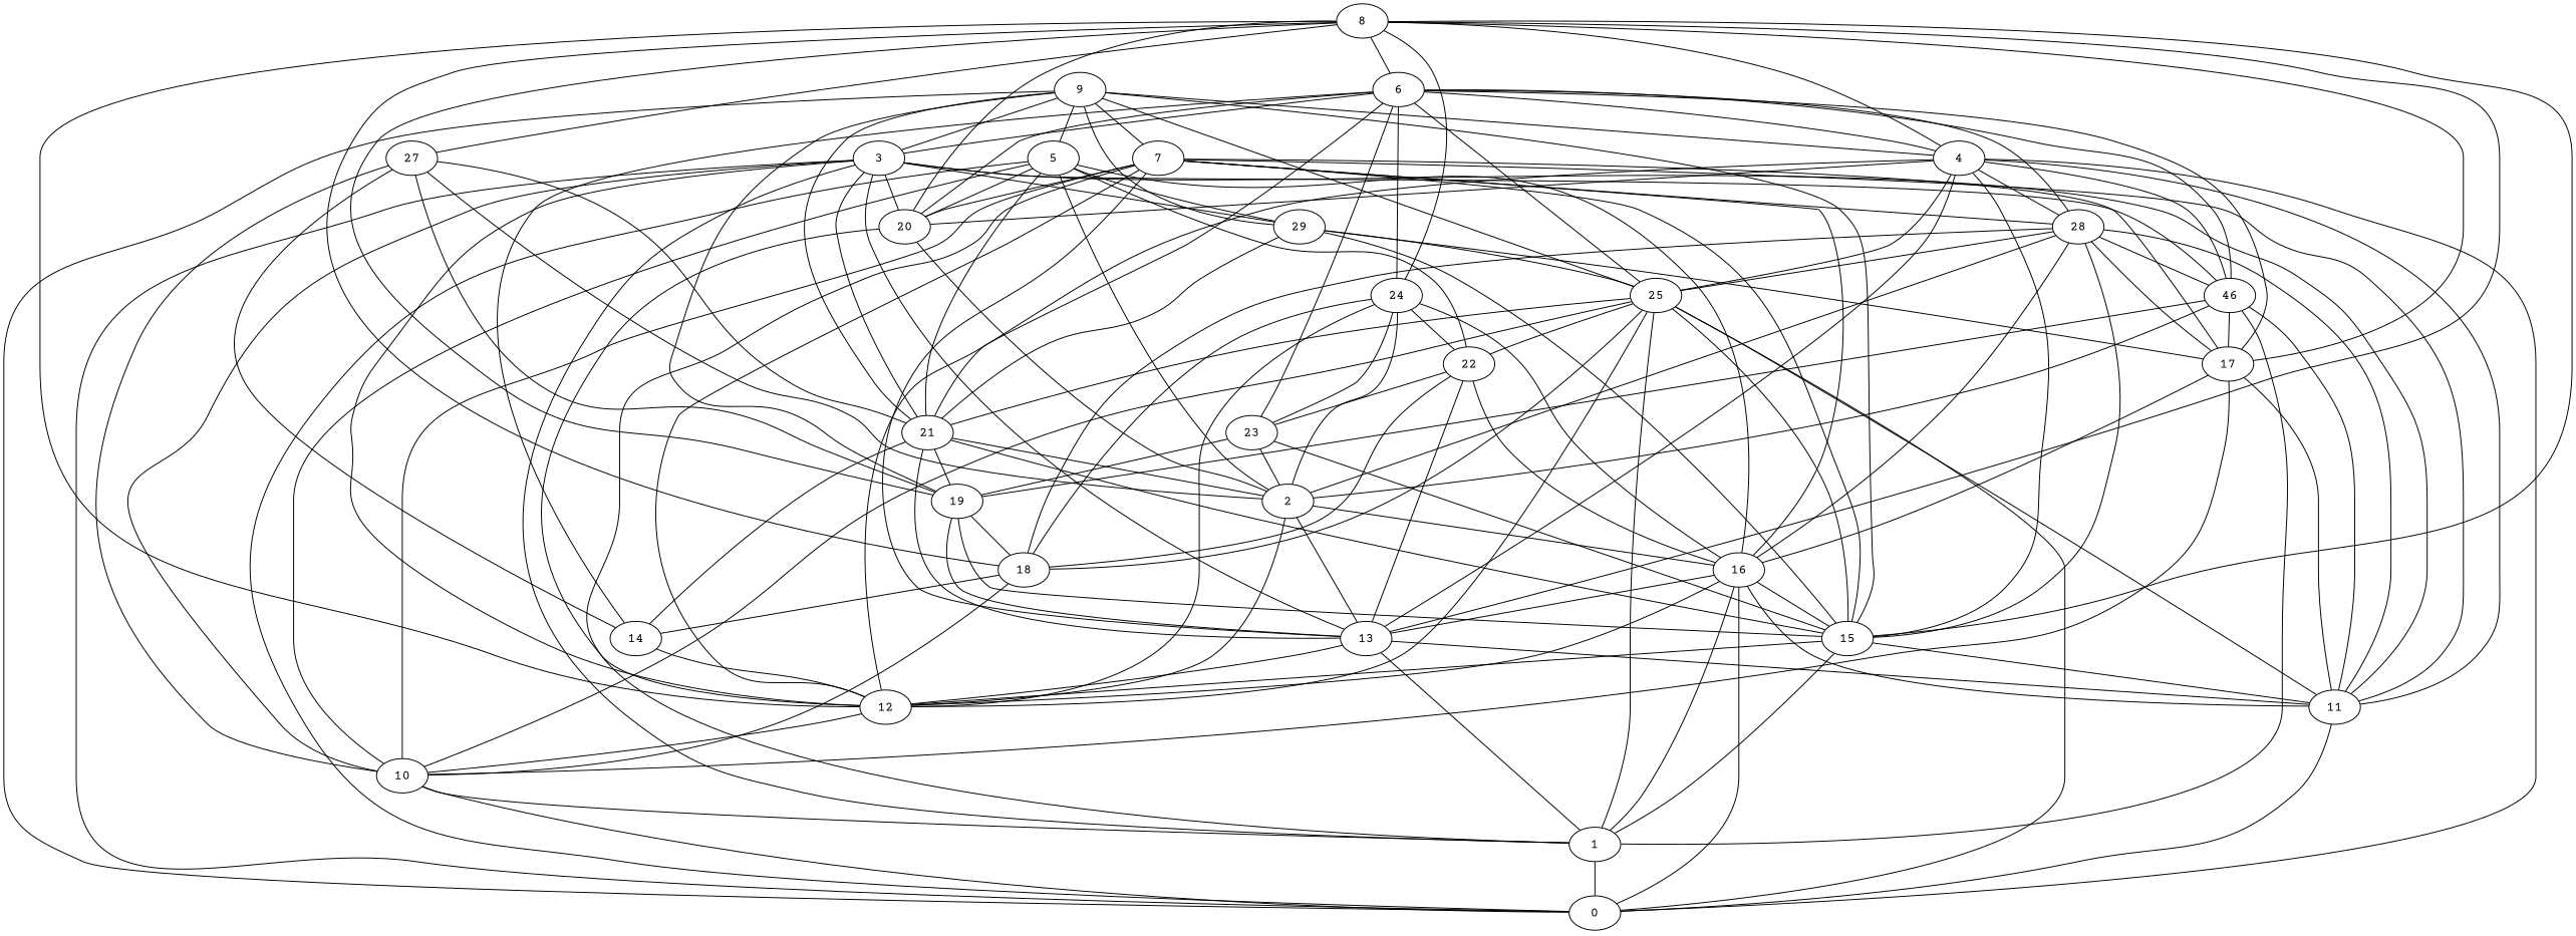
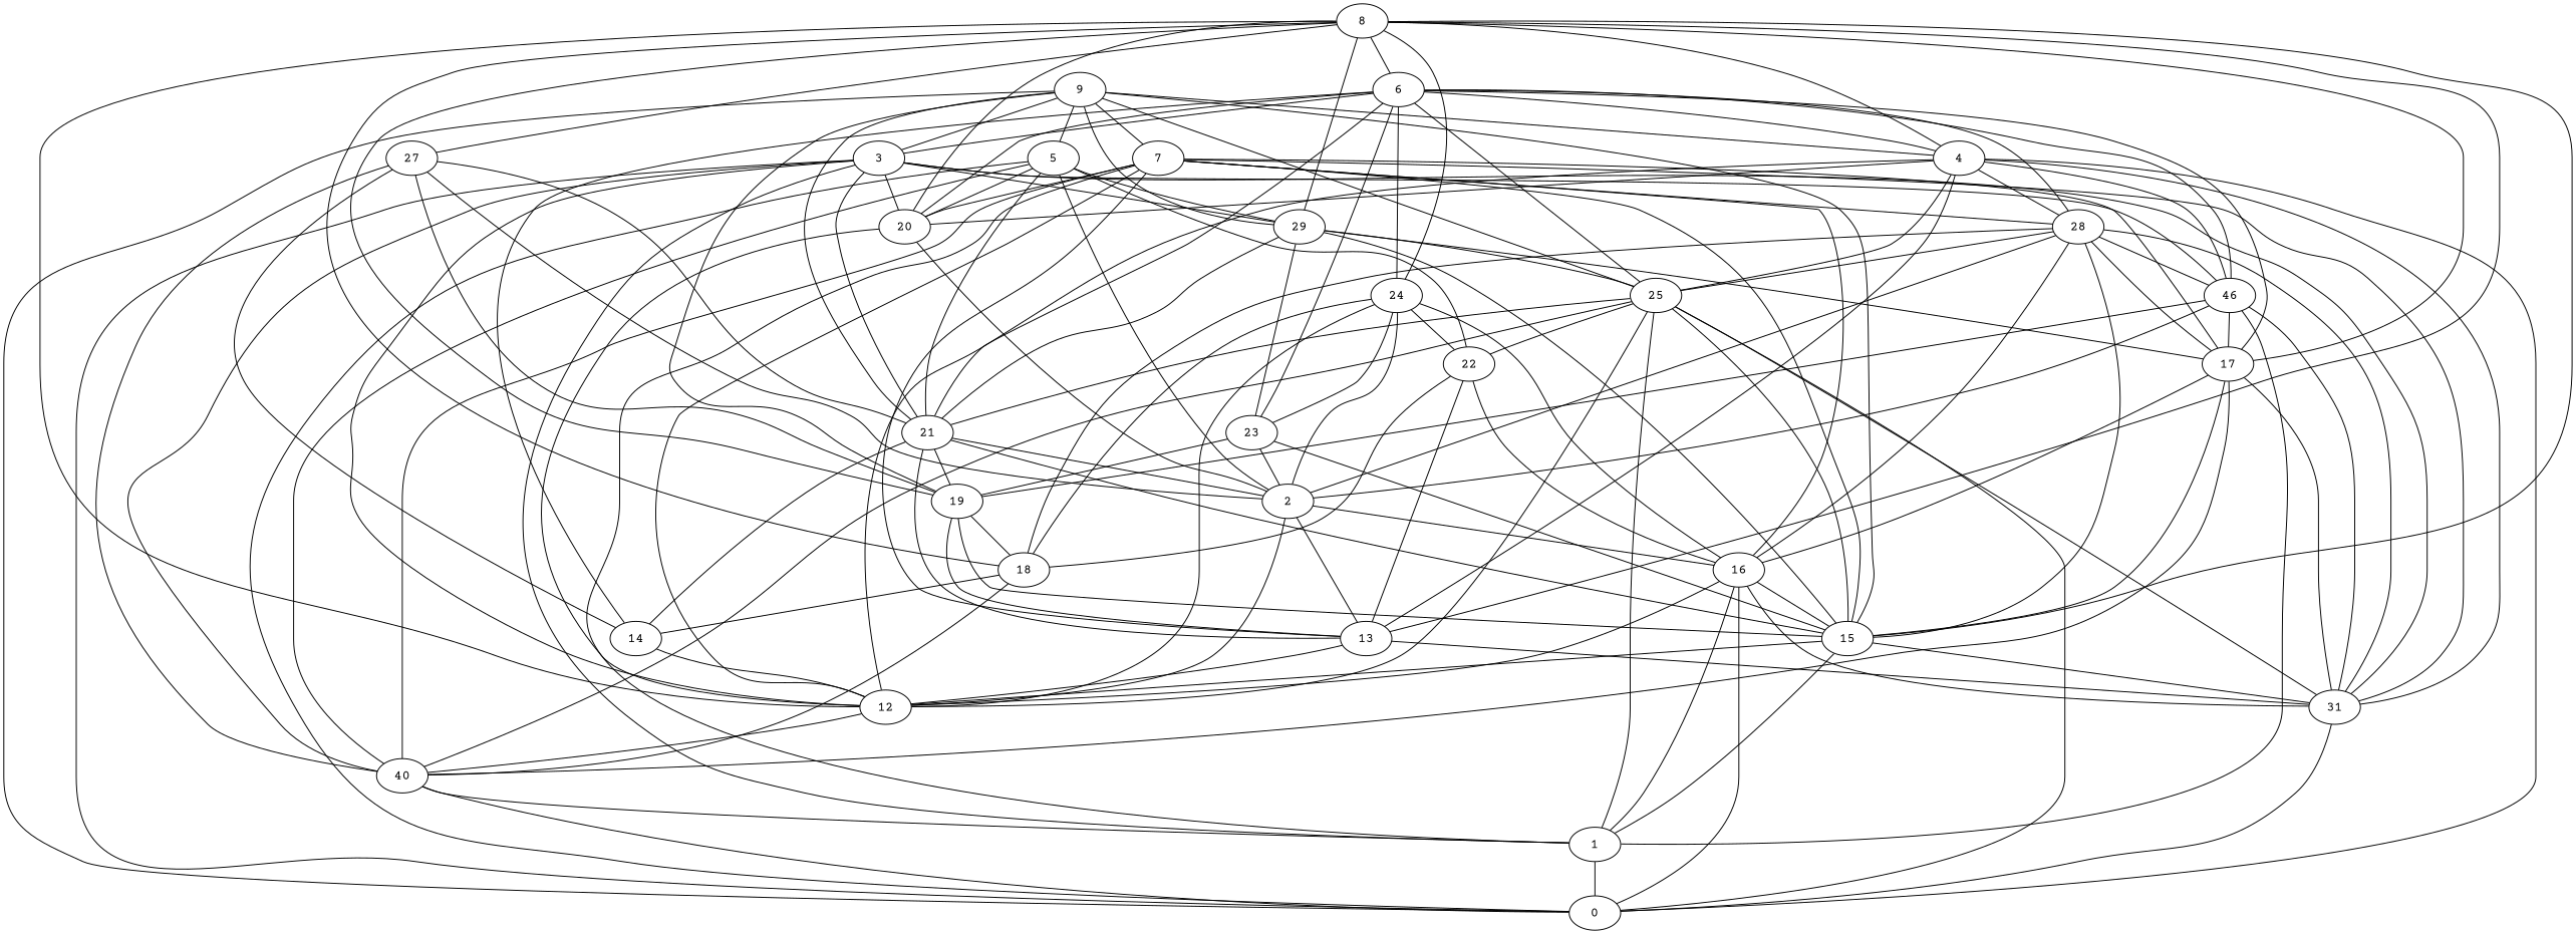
  digraph {
    fontname="Courier Prime"
    node [fontname="Courier Prime"]
    edge [color=black dir=none fontname="Courier Prime"]
    27
    21
-   10
+   10 [label=40]
    19
    14
    2
    15
    13
    0
    1
    9
    25
    7
    29
    4
    3
    5
    12
-   11
+   11 [label=31]
    22
    18
    16
    17
    20
    28
    23
    8
    6
    24
    n30 [label=46]
    subgraph sub_1 {
      27
      21
      10
      19
      14
      2
      15
      13
      0
      1
      9
      25
      7
      29
      4
      3
      5
      12
      11
      22
      18
      16
      17
      20
      28
      23
      8
      6
      24
      n30
    }
    27 -> 21
    27 -> 10
    27 -> 19
    27 -> 14
    27 -> 2
    21 -> 19
    21 -> 14
    21 -> 2
    21 -> 15
    21 -> 13
    10 -> 0
    10 -> 1
    19 -> 15
    19 -> 13
    19 -> 18
    14 -> 12
    2 -> 13
    2 -> 12
    2 -> 16
    15 -> 1
    15 -> 12
    15 -> 11
-   13 -> 1
    13 -> 12
    13 -> 11
    1 -> 0
    9 -> 21
    9 -> 19
    9 -> 15
    9 -> 0
    9 -> 25
    9 -> 7
    9 -> 29
    9 -> 4
    9 -> 3
    9 -> 5
    25 -> 21
    25 -> 10
    25 -> 15
    25 -> 0
    25 -> 1
    25 -> 12
    25 -> 11
    25 -> 22
-   25 -> 18
    7 -> 10
    7 -> 15
    7 -> 13
    7 -> 1
    7 -> 12
    7 -> 11
    7 -> 16
    7 -> 17
    7 -> 20
    7 -> 28
    29 -> 21
    29 -> 15
    29 -> 25
    29 -> 17
-   22 -> 23
-   4 -> 15
+   29 -> 23
+   17 -> 15
    4 -> 13
    4 -> 0
    4 -> 25
    4 -> 12
    4 -> 11
    4 -> 20
    4 -> 28
    4 -> n30
    3 -> 21
    3 -> 10
-   3 -> 13
    3 -> 0
    3 -> 1
    3 -> 29
    3 -> 12
    3 -> 11
    3 -> 20
    3 -> n30
    5 -> 21
    5 -> 10
    5 -> 2
    5 -> 0
    5 -> 29
    5 -> 22
-   5 -> 16
    5 -> 20
    12 -> 10
    11 -> 0
    22 -> 13
    22 -> 18
    22 -> 16
    18 -> 10
    18 -> 14
    16 -> 15
-   16 -> 13
    16 -> 0
    16 -> 1
    16 -> 12
    16 -> 11
    17 -> 10
    17 -> 11
    17 -> 16
    20 -> 2
    20 -> 12
    28 -> 2
    28 -> 15
    28 -> 25
    28 -> 11
    28 -> 18
    28 -> 16
    28 -> 17
    28 -> n30
    23 -> 19
    23 -> 2
    23 -> 15
    8 -> 27
    8 -> 19
    8 -> 15
    8 -> 13
+   8 -> 29
    8 -> 4
    8 -> 12
    8 -> 18
    8 -> 17
    8 -> 20
    8 -> 6
    8 -> 24
    6 -> 21
    6 -> 14
    6 -> 25
    6 -> 4
    6 -> 3
    6 -> 17
    6 -> 20
    6 -> 28
    6 -> 23
    6 -> 24
    6 -> n30
    24 -> 2
    24 -> 12
    24 -> 22
    24 -> 18
    24 -> 16
    24 -> 23
    n30 -> 19
    n30 -> 2
    n30 -> 1
    n30 -> 11
    n30 -> 17
  }
